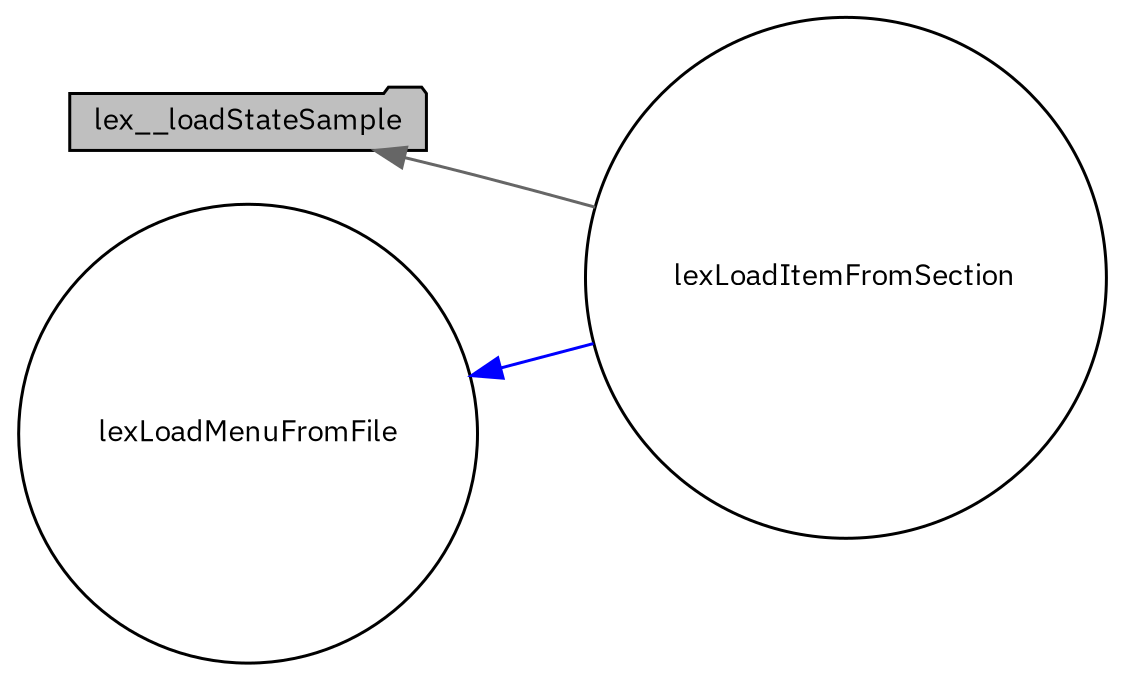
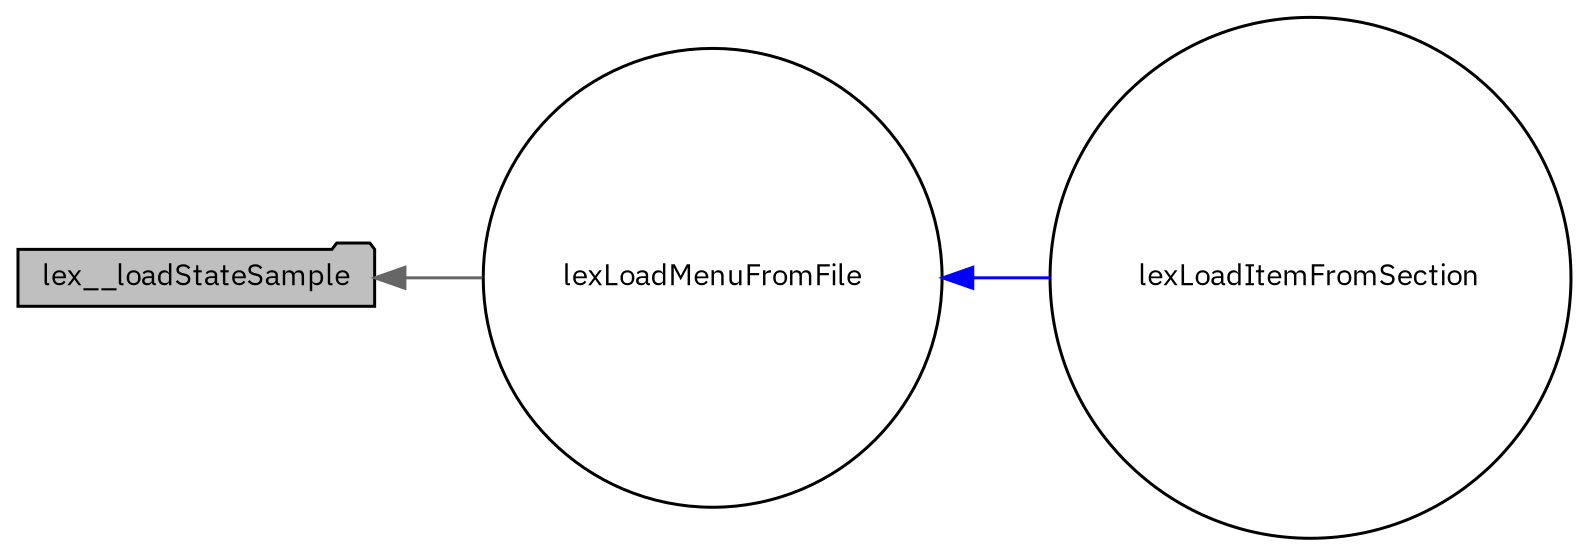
  digraph {
    fontname="IBM Plex Sans"
    rankdir=LR
    node [color=black fillcolor=white fontname="IBM Plex Sans" fontsize=10 shape=circle style=filled]
    edge [dir=back fontname="IBM Plex Sans" fontsize=10 labelfontname=Helvetica labelfontsize=10 style=solid]
    n1 [fillcolor=grey75 fontcolor=black height=0.2 label=lex__loadStateSample shape=folder width=0.4]
    n2 [height=0.2 label=lexLoadItemFromSection width=0.4]
    n3 [height=0.2 label=lexLoadMenuFromFile width=0.4]
-   n1 -> n2 [color=gray40]
+   n1 -> n3 [color=gray40]
    n3 -> n2 [color=blue]
  }
